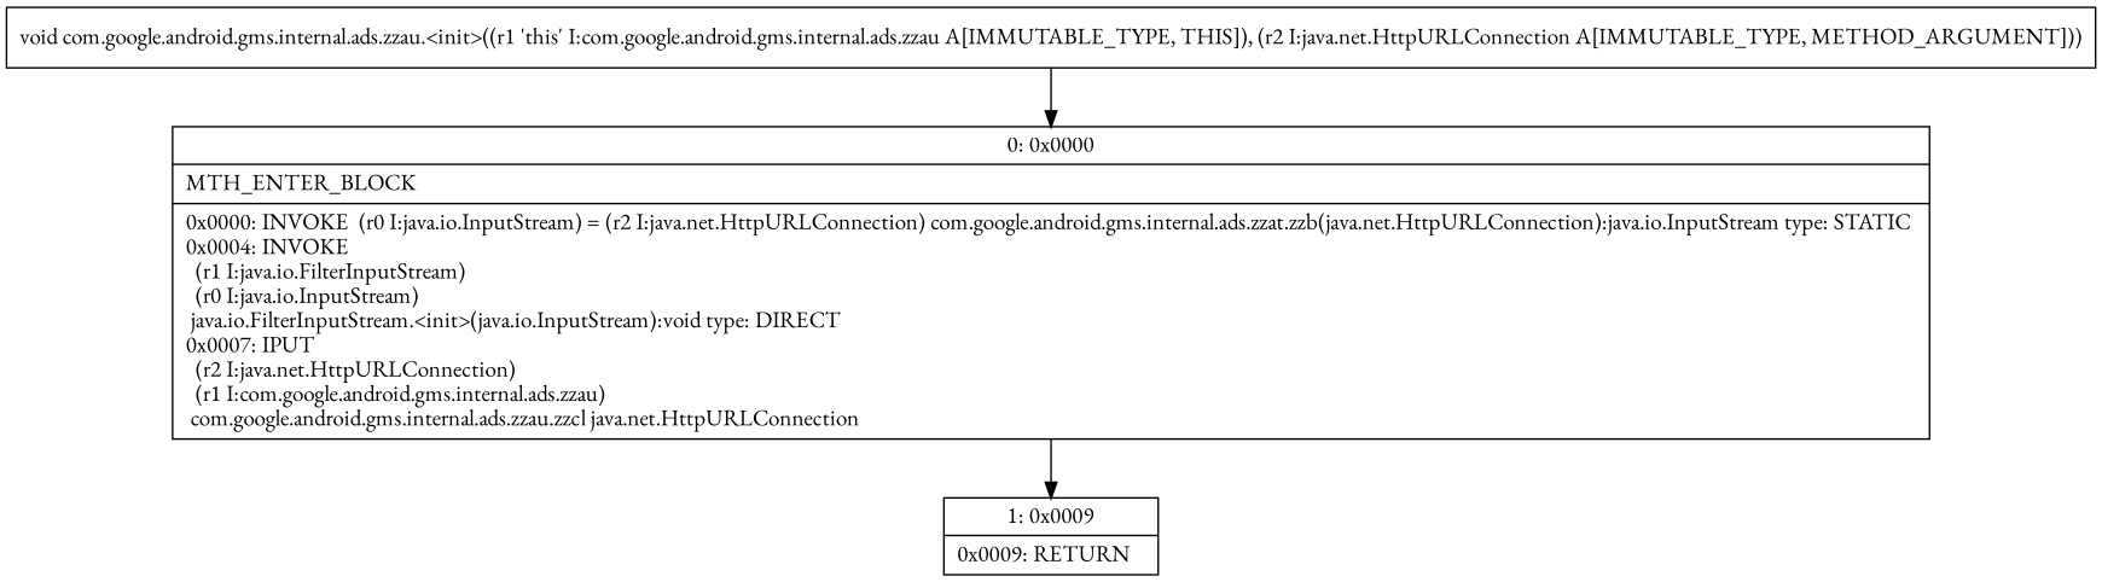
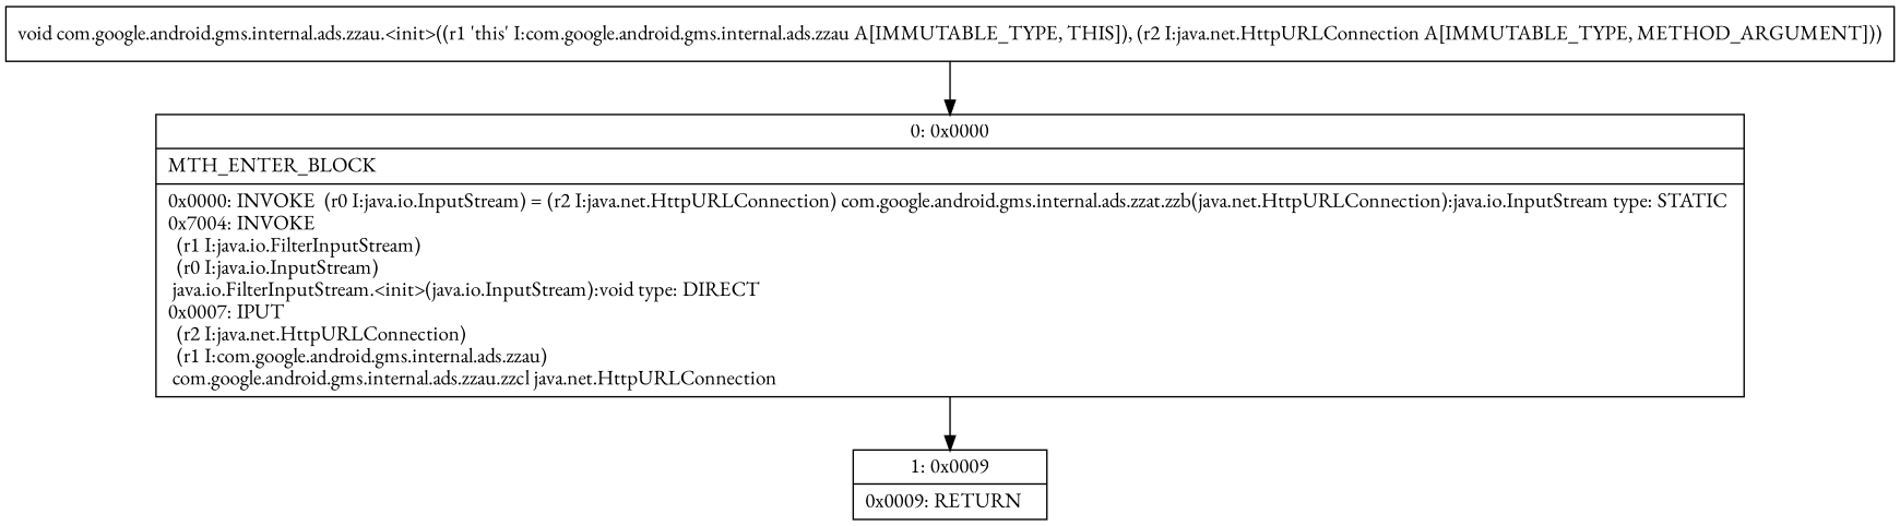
  digraph {
    fontname="EB Garamond"
    node [shape=record fontname="EB Garamond"]
    edge [fontname="EB Garamond"]
-   n1 [label="{0\:\ 0x0000|MTH_ENTER_BLOCK\l|0x0000: INVOKE  (r0 I:java.io.InputStream) = (r2 I:java.net.HttpURLConnection) com.google.android.gms.internal.ads.zzat.zzb(java.net.HttpURLConnection):java.io.InputStream type: STATIC \l0x0004: INVOKE  \l  (r1 I:java.io.FilterInputStream)\l  (r0 I:java.io.InputStream)\l java.io.FilterInputStream.\<init\>(java.io.InputStream):void type: DIRECT \l0x0007: IPUT  \l  (r2 I:java.net.HttpURLConnection)\l  (r1 I:com.google.android.gms.internal.ads.zzau)\l com.google.android.gms.internal.ads.zzau.zzcl java.net.HttpURLConnection \l}"]
+   n1 [label="{0\:\ 0x0000|MTH_ENTER_BLOCK\l|0x0000: INVOKE  (r0 I:java.io.InputStream) = (r2 I:java.net.HttpURLConnection) com.google.android.gms.internal.ads.zzat.zzb(java.net.HttpURLConnection):java.io.InputStream type: STATIC \l0x7004: INVOKE  \l  (r1 I:java.io.FilterInputStream)\l  (r0 I:java.io.InputStream)\l java.io.FilterInputStream.\<init\>(java.io.InputStream):void type: DIRECT \l0x0007: IPUT  \l  (r2 I:java.net.HttpURLConnection)\l  (r1 I:com.google.android.gms.internal.ads.zzau)\l com.google.android.gms.internal.ads.zzau.zzcl java.net.HttpURLConnection \l}"]
    n2 [label="{1\:\ 0x0009|0x0009: RETURN   \l}"]
    n3 [label="{void com.google.android.gms.internal.ads.zzau.\<init\>((r1 'this' I:com.google.android.gms.internal.ads.zzau A[IMMUTABLE_TYPE, THIS]), (r2 I:java.net.HttpURLConnection A[IMMUTABLE_TYPE, METHOD_ARGUMENT])) }"]
    n1 -> n2
    n3 -> n1
  }
